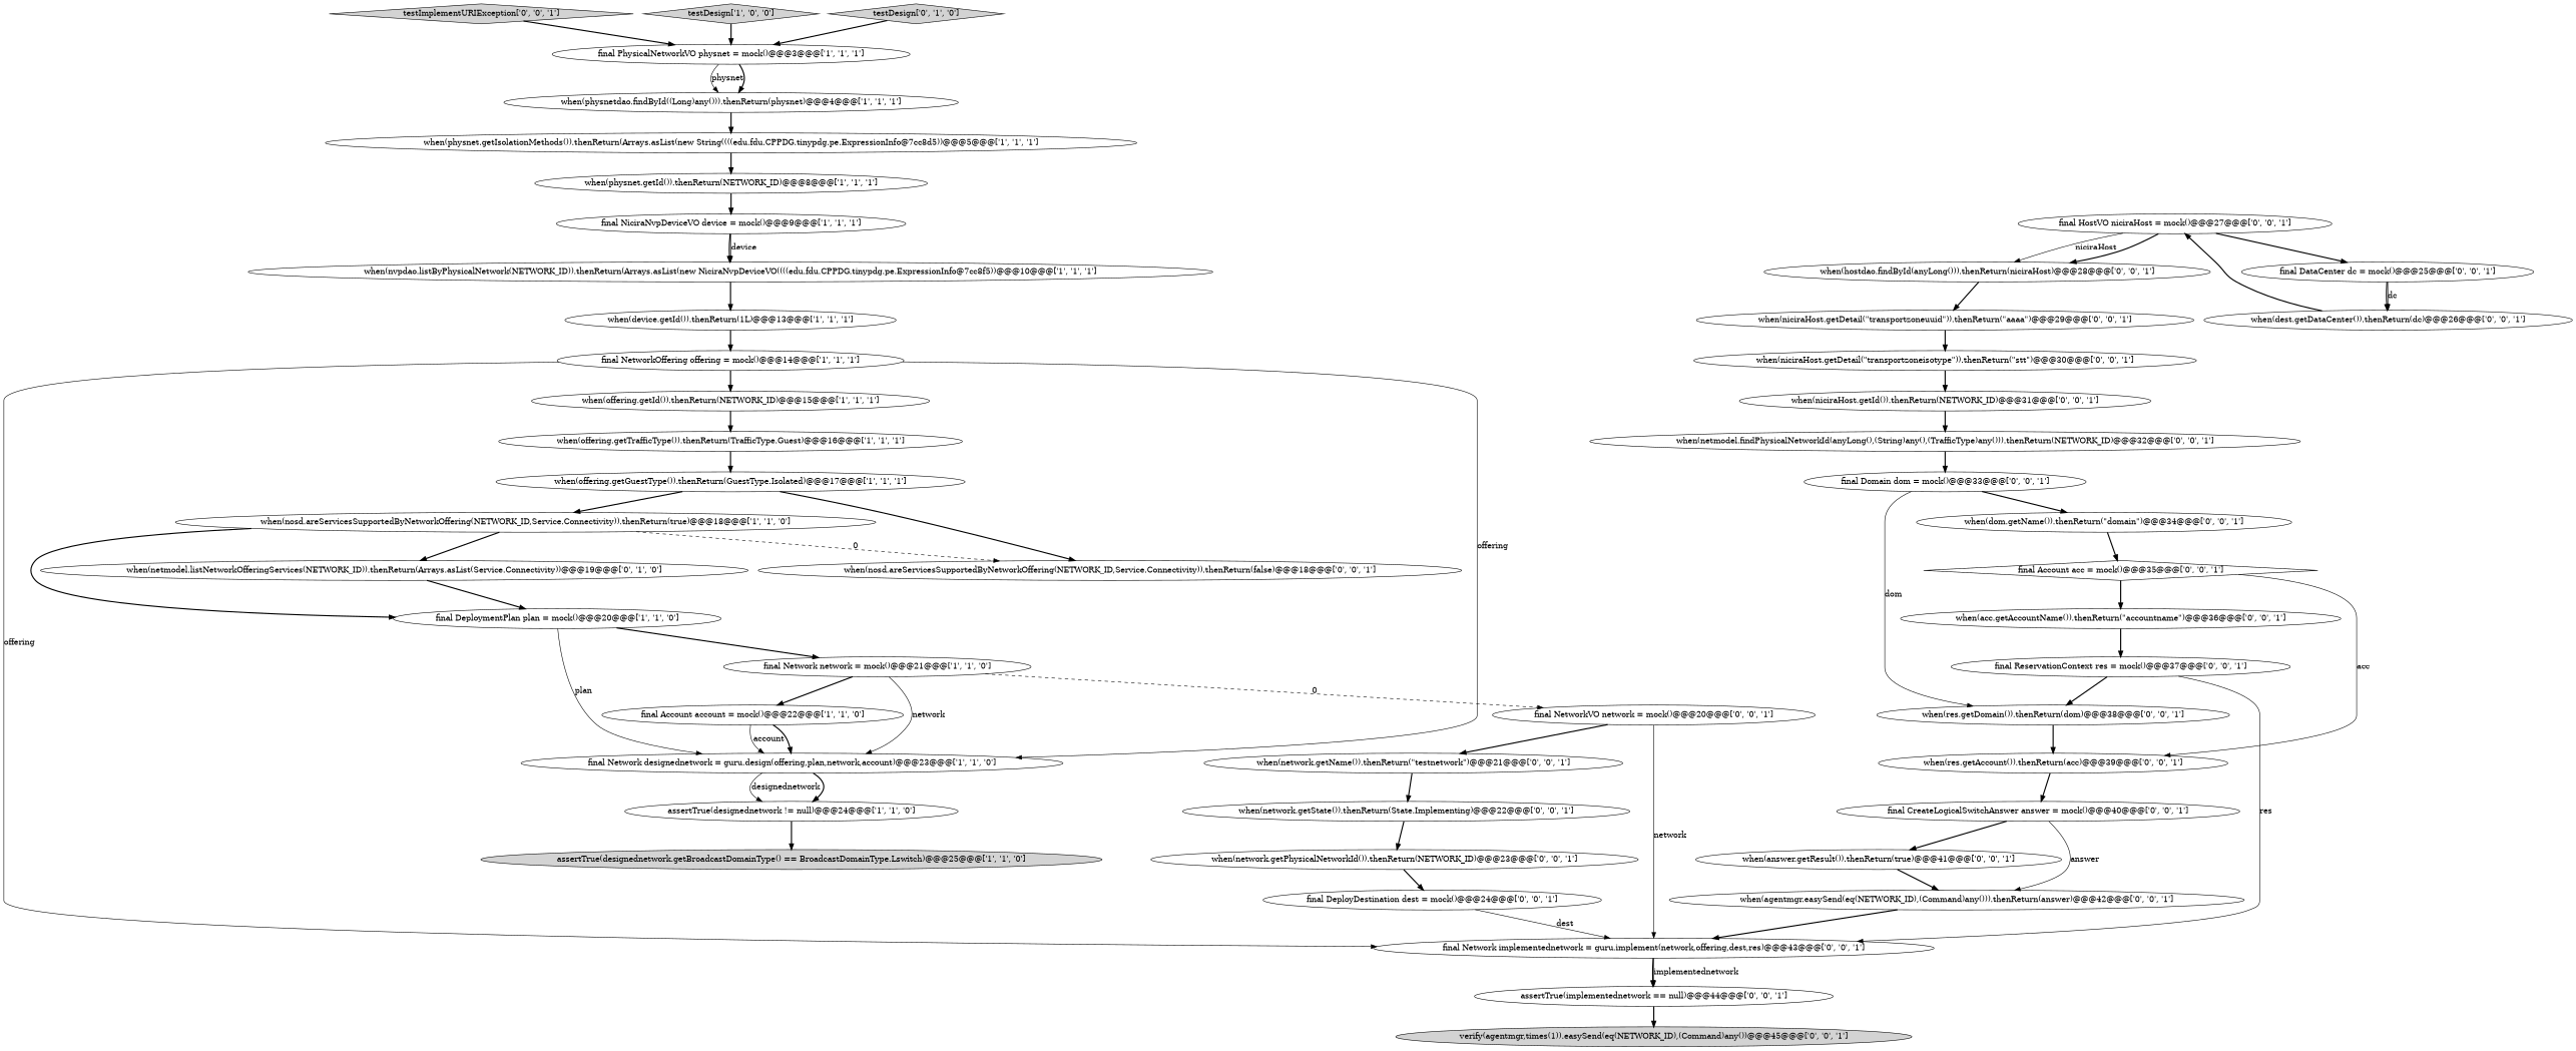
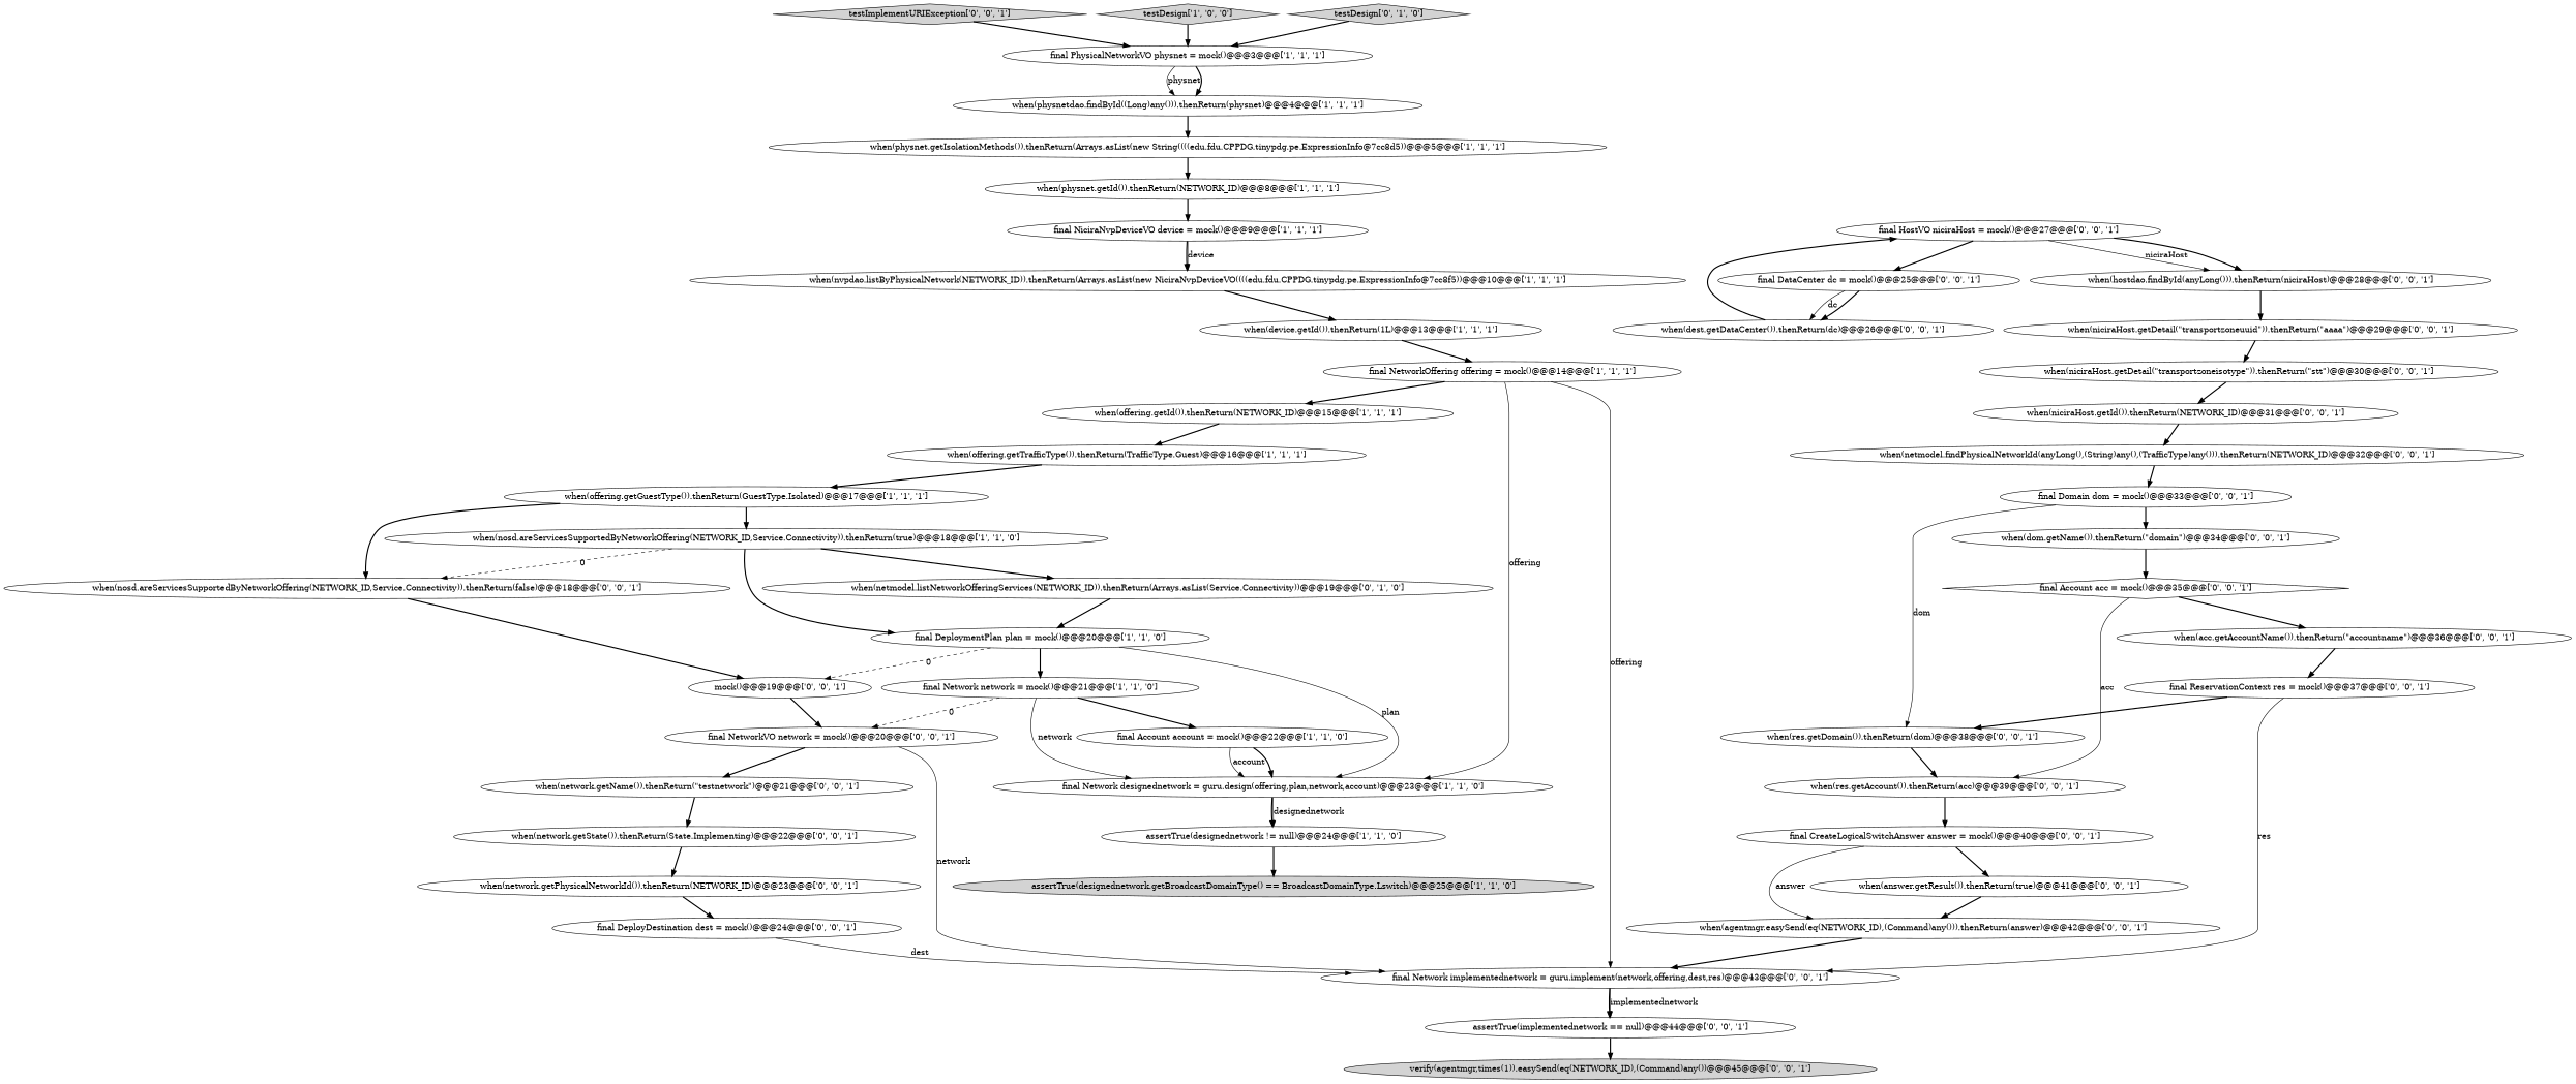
  digraph {
    fontname="DejaVu Serif"
    node [fillcolor=white fontname="DejaVu Serif" shape=ellipse style=filled]
    edge [fontname="DejaVu Serif" style=bold]
    n1 [label="when(dom.getName()).thenReturn(\"domain\")@@@34@@@['0', '0', '1']"]
    n2 [label="final Account acc = mock()@@@35@@@['0', '0', '1']" shape=diamond]
    n3 [label="when(res.getAccount()).thenReturn(acc)@@@39@@@['0', '0', '1']"]
    n4 [label="when(acc.getAccountName()).thenReturn(\"accountname\")@@@36@@@['0', '0', '1']"]
    n5 [fillcolor=lightgray label="testImplementURIException['0', '0', '1']" shape=diamond]
    n6 [label="final PhysicalNetworkVO physnet = mock()@@@3@@@['1', '1', '1']"]
    n7 [label="when(physnetdao.findById((Long)any())).thenReturn(physnet)@@@4@@@['1', '1', '1']"]
    n8 [label="when(res.getDomain()).thenReturn(dom)@@@38@@@['0', '0', '1']"]
    n9 [label="final CreateLogicalSwitchAnswer answer = mock()@@@40@@@['0', '0', '1']"]
    n10 [fillcolor=lightgray label="verify(agentmgr,times(1)).easySend(eq(NETWORK_ID),(Command)any())@@@45@@@['0', '0', '1']"]
    n11 [label="when(dest.getDataCenter()).thenReturn(dc)@@@26@@@['0', '0', '1']"]
    n12 [label="final HostVO niciraHost = mock()@@@27@@@['0', '0', '1']"]
    n13 [label="final DataCenter dc = mock()@@@25@@@['0', '0', '1']"]
    n14 [label="when(hostdao.findById(anyLong())).thenReturn(niciraHost)@@@28@@@['0', '0', '1']"]
    n15 [label="when(nvpdao.listByPhysicalNetwork(NETWORK_ID)).thenReturn(Arrays.asList(new NiciraNvpDeviceVO((((edu.fdu.CPPDG.tinypdg.pe.ExpressionInfo@7cc8f5))@@@10@@@['1', '1', '1']"]
    n16 [label="when(device.getId()).thenReturn(1L)@@@13@@@['1', '1', '1']"]
    n17 [label="final NetworkOffering offering = mock()@@@14@@@['1', '1', '1']"]
    n18 [label="when(physnet.getIsolationMethods()).thenReturn(Arrays.asList(new String((((edu.fdu.CPPDG.tinypdg.pe.ExpressionInfo@7cc8d5))@@@5@@@['1', '1', '1']"]
    n19 [label="final DeployDestination dest = mock()@@@24@@@['0', '0', '1']"]
    n20 [label="final Network implementednetwork = guru.implement(network,offering,dest,res)@@@43@@@['0', '0', '1']"]
    n21 [label="assertTrue(implementednetwork == null)@@@44@@@['0', '0', '1']"]
    n22 [label="when(offering.getTrafficType()).thenReturn(TrafficType.Guest)@@@16@@@['1', '1', '1']"]
    n23 [label="when(offering.getGuestType()).thenReturn(GuestType.Isolated)@@@17@@@['1', '1', '1']"]
    n24 [label="when(nosd.areServicesSupportedByNetworkOffering(NETWORK_ID,Service.Connectivity)).thenReturn(true)@@@18@@@['1', '1', '0']"]
    n25 [label="when(nosd.areServicesSupportedByNetworkOffering(NETWORK_ID,Service.Connectivity)).thenReturn(false)@@@18@@@['0', '0', '1']"]
    n26 [label="when(network.getName()).thenReturn(\"testnetwork\")@@@21@@@['0', '0', '1']"]
    n27 [label="when(network.getState()).thenReturn(State.Implementing)@@@22@@@['0', '0', '1']"]
    n28 [label="when(network.getPhysicalNetworkId()).thenReturn(NETWORK_ID)@@@23@@@['0', '0', '1']"]
    n29 [label="when(niciraHost.getDetail(\"transportzoneisotype\")).thenReturn(\"stt\")@@@30@@@['0', '0', '1']"]
    n30 [label="when(niciraHost.getId()).thenReturn(NETWORK_ID)@@@31@@@['0', '0', '1']"]
    n31 [label="when(netmodel.findPhysicalNetworkId(anyLong(),(String)any(),(TrafficType)any())).thenReturn(NETWORK_ID)@@@32@@@['0', '0', '1']"]
    n32 [label="final ReservationContext res = mock()@@@37@@@['0', '0', '1']"]
    n33 [fillcolor=lightgray label="assertTrue(designednetwork.getBroadcastDomainType() == BroadcastDomainType.Lswitch)@@@25@@@['1', '1', '0']"]
    n34 [label="when(niciraHost.getDetail(\"transportzoneuuid\")).thenReturn(\"aaaa\")@@@29@@@['0', '0', '1']"]
    n35 [label="when(netmodel.listNetworkOfferingServices(NETWORK_ID)).thenReturn(Arrays.asList(Service.Connectivity))@@@19@@@['0', '1', '0']"]
    n36 [label="final DeploymentPlan plan = mock()@@@20@@@['1', '1', '0']"]
+   n37 [label="mock()@@@19@@@['0', '0', '1']"]
    n38 [label="final Network designednetwork = guru.design(offering,plan,network,account)@@@23@@@['1', '1', '0']"]
    n39 [label="final Network network = mock()@@@21@@@['1', '1', '0']"]
    n40 [label="when(answer.getResult()).thenReturn(true)@@@41@@@['0', '0', '1']"]
    n41 [label="when(agentmgr.easySend(eq(NETWORK_ID),(Command)any())).thenReturn(answer)@@@42@@@['0', '0', '1']"]
    n42 [label="final Domain dom = mock()@@@33@@@['0', '0', '1']"]
    n43 [label="when(physnet.getId()).thenReturn(NETWORK_ID)@@@8@@@['1', '1', '1']"]
    n44 [label="final NiciraNvpDeviceVO device = mock()@@@9@@@['1', '1', '1']"]
    n45 [label="final NetworkVO network = mock()@@@20@@@['0', '0', '1']"]
    n46 [label="assertTrue(designednetwork != null)@@@24@@@['1', '1', '0']"]
    n47 [fillcolor=lightgray label="testDesign['1', '0', '0']" shape=diamond]
    n48 [label="final Account account = mock()@@@22@@@['1', '1', '0']"]
    n49 [label="when(offering.getId()).thenReturn(NETWORK_ID)@@@15@@@['1', '1', '1']"]
    n50 [fillcolor=lightgray label="testDesign['0', '1', '0']" shape=diamond]
    n1 -> n2
    n2 -> n3 [label=acc style=solid]
    n2 -> n4
    n3 -> n9
    n4 -> n32
    n5 -> n6
    n6 -> n7 [label=physnet style=solid]
    n6 -> n7
    n7 -> n18
    n8 -> n3
    n9 -> n40
    n9 -> n41 [label=answer style=solid]
    n11 -> n12
    n12 -> n13
    n12 -> n14 [label=niciraHost style=solid]
    n12 -> n14
    n13 -> n11 [label=dc style=solid]
    n13 -> n11
    n14 -> n34
    n15 -> n16
    n16 -> n17
    n17 -> n20 [label=offering style=solid]
    n17 -> n38 [label=offering style=solid]
    n17 -> n49
    n18 -> n43
    n19 -> n20 [label=dest style=solid]
    n20 -> n21
    n20 -> n21 [label=implementednetwork style=solid]
    n21 -> n10
    n22 -> n23
    n23 -> n24
    n23 -> n25
    n24 -> n25 [label=0 style=dashed]
    n24 -> n35
    n24 -> n36
+   n25 -> n37
    n26 -> n27
    n27 -> n28
    n28 -> n19
    n29 -> n30
    n30 -> n31
    n31 -> n42
    n32 -> n8
    n32 -> n20 [label=res style=solid]
    n34 -> n29
    n35 -> n36
+   n36 -> n37 [label=0 style=dashed]
    n36 -> n38 [label=plan style=solid]
    n36 -> n39
+   n37 -> n45
    n38 -> n46
    n38 -> n46 [label=designednetwork style=solid]
    n39 -> n38 [label=network style=solid]
    n39 -> n45 [label=0 style=dashed]
    n39 -> n48
    n40 -> n41
    n41 -> n20
    n42 -> n1
    n42 -> n8 [label=dom style=solid]
    n43 -> n44
    n44 -> n15
    n44 -> n15 [label=device style=solid]
    n45 -> n20 [label=network style=solid]
    n45 -> n26
    n46 -> n33
    n47 -> n6
    n48 -> n38 [label=account style=solid]
    n48 -> n38
    n49 -> n22
    n50 -> n6
  }
